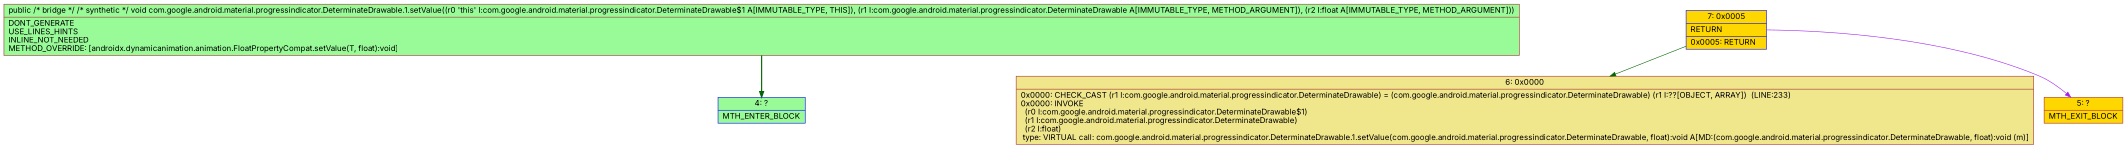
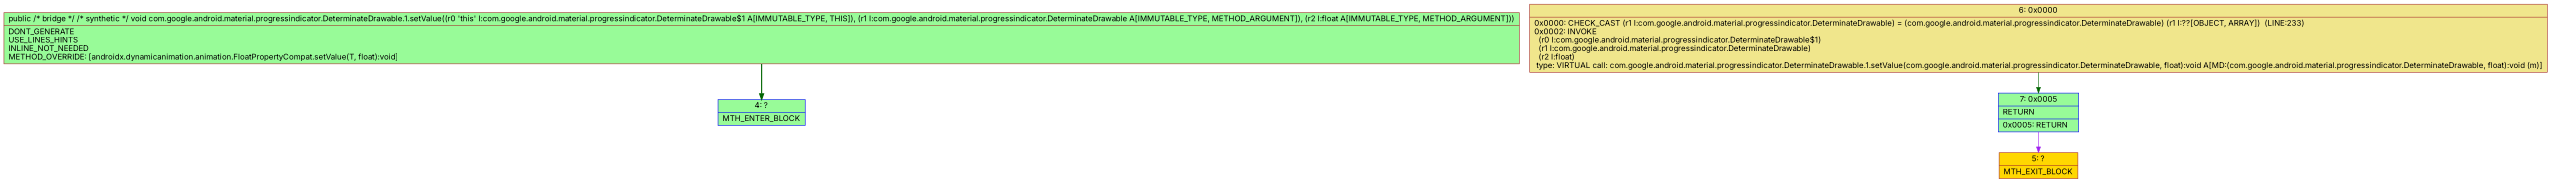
  digraph {
    fontname=Inter
    node [color=brown fillcolor=palegreen fontname=Inter shape=record style=filled]
    edge [color=darkgreen fontname=Inter style=solid]
    n1 [color=blue label="{4\:\ ?|MTH_ENTER_BLOCK\l}"]
-   n2 [fillcolor=khaki label="{6\:\ 0x0000|0x0000: CHECK_CAST (r1 I:com.google.android.material.progressindicator.DeterminateDrawable) = (com.google.android.material.progressindicator.DeterminateDrawable) (r1 I:??[OBJECT, ARRAY])  (LINE:233)\l0x0000: INVOKE  \l  (r0 I:com.google.android.material.progressindicator.DeterminateDrawable$1)\l  (r1 I:com.google.android.material.progressindicator.DeterminateDrawable)\l  (r2 I:float)\l type: VIRTUAL call: com.google.android.material.progressindicator.DeterminateDrawable.1.setValue(com.google.android.material.progressindicator.DeterminateDrawable, float):void A[MD:(com.google.android.material.progressindicator.DeterminateDrawable, float):void (m)]\l}"]
-   n3 [color=blue fillcolor=gold label="{7\:\ 0x0005|RETURN\l|0x0005: RETURN   \l}"]
+   n2 [fillcolor=khaki label="{6\:\ 0x0000|0x0000: CHECK_CAST (r1 I:com.google.android.material.progressindicator.DeterminateDrawable) = (com.google.android.material.progressindicator.DeterminateDrawable) (r1 I:??[OBJECT, ARRAY])  (LINE:233)\l0x0002: INVOKE  \l  (r0 I:com.google.android.material.progressindicator.DeterminateDrawable$1)\l  (r1 I:com.google.android.material.progressindicator.DeterminateDrawable)\l  (r2 I:float)\l type: VIRTUAL call: com.google.android.material.progressindicator.DeterminateDrawable.1.setValue(com.google.android.material.progressindicator.DeterminateDrawable, float):void A[MD:(com.google.android.material.progressindicator.DeterminateDrawable, float):void (m)]\l}"]
+   n3 [color=blue label="{7\:\ 0x0005|RETURN\l|0x0005: RETURN   \l}"]
    n4 [fillcolor=gold label="{5\:\ ?|MTH_EXIT_BLOCK\l}"]
    n5 [label="{public \/* bridge *\/ \/* synthetic *\/ void com.google.android.material.progressindicator.DeterminateDrawable.1.setValue((r0 'this' I:com.google.android.material.progressindicator.DeterminateDrawable$1 A[IMMUTABLE_TYPE, THIS]), (r1 I:com.google.android.material.progressindicator.DeterminateDrawable A[IMMUTABLE_TYPE, METHOD_ARGUMENT]), (r2 I:float A[IMMUTABLE_TYPE, METHOD_ARGUMENT]))  | DONT_GENERATE\lUSE_LINES_HINTS\lINLINE_NOT_NEEDED\lMETHOD_OVERRIDE: [androidx.dynamicanimation.animation.FloatPropertyCompat.setValue(T, float):void]\l}"]
-   n3 -> n2
+   n2 -> n3
    n3 -> n4 [color=purple]
    n5 -> n1 [style=bold]
  }
